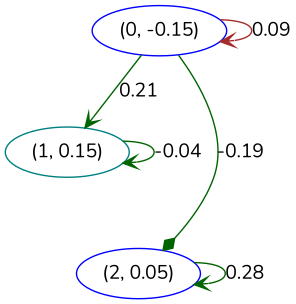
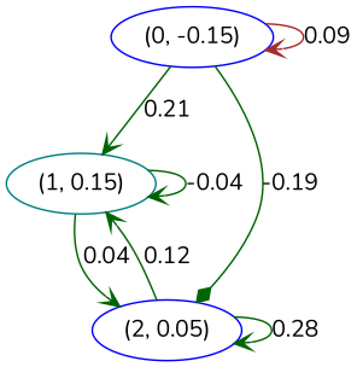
  digraph {
    fontname=Nunito
    node [color=blue fontname=Nunito shape=ellipse]
    edge [arrowhead=vee color=darkgreen fontname=Nunito]
    n1 [label="(0, -0.15)"]
    n2 [color=teal label="(1, 0.15)"]
    n3 [label="(2, 0.05)"]
    n1 -> n1 [color=brown label=0.09]
    n1 -> n2 [label=0.21]
    n1 -> n3 [arrowhead=diamond label=-0.19]
    n2 -> n2 [label=-0.04]
+   n2 -> n3 [label=0.04]
+   n3 -> n2 [label=0.12]
    n3 -> n3 [label=0.28]
  }
